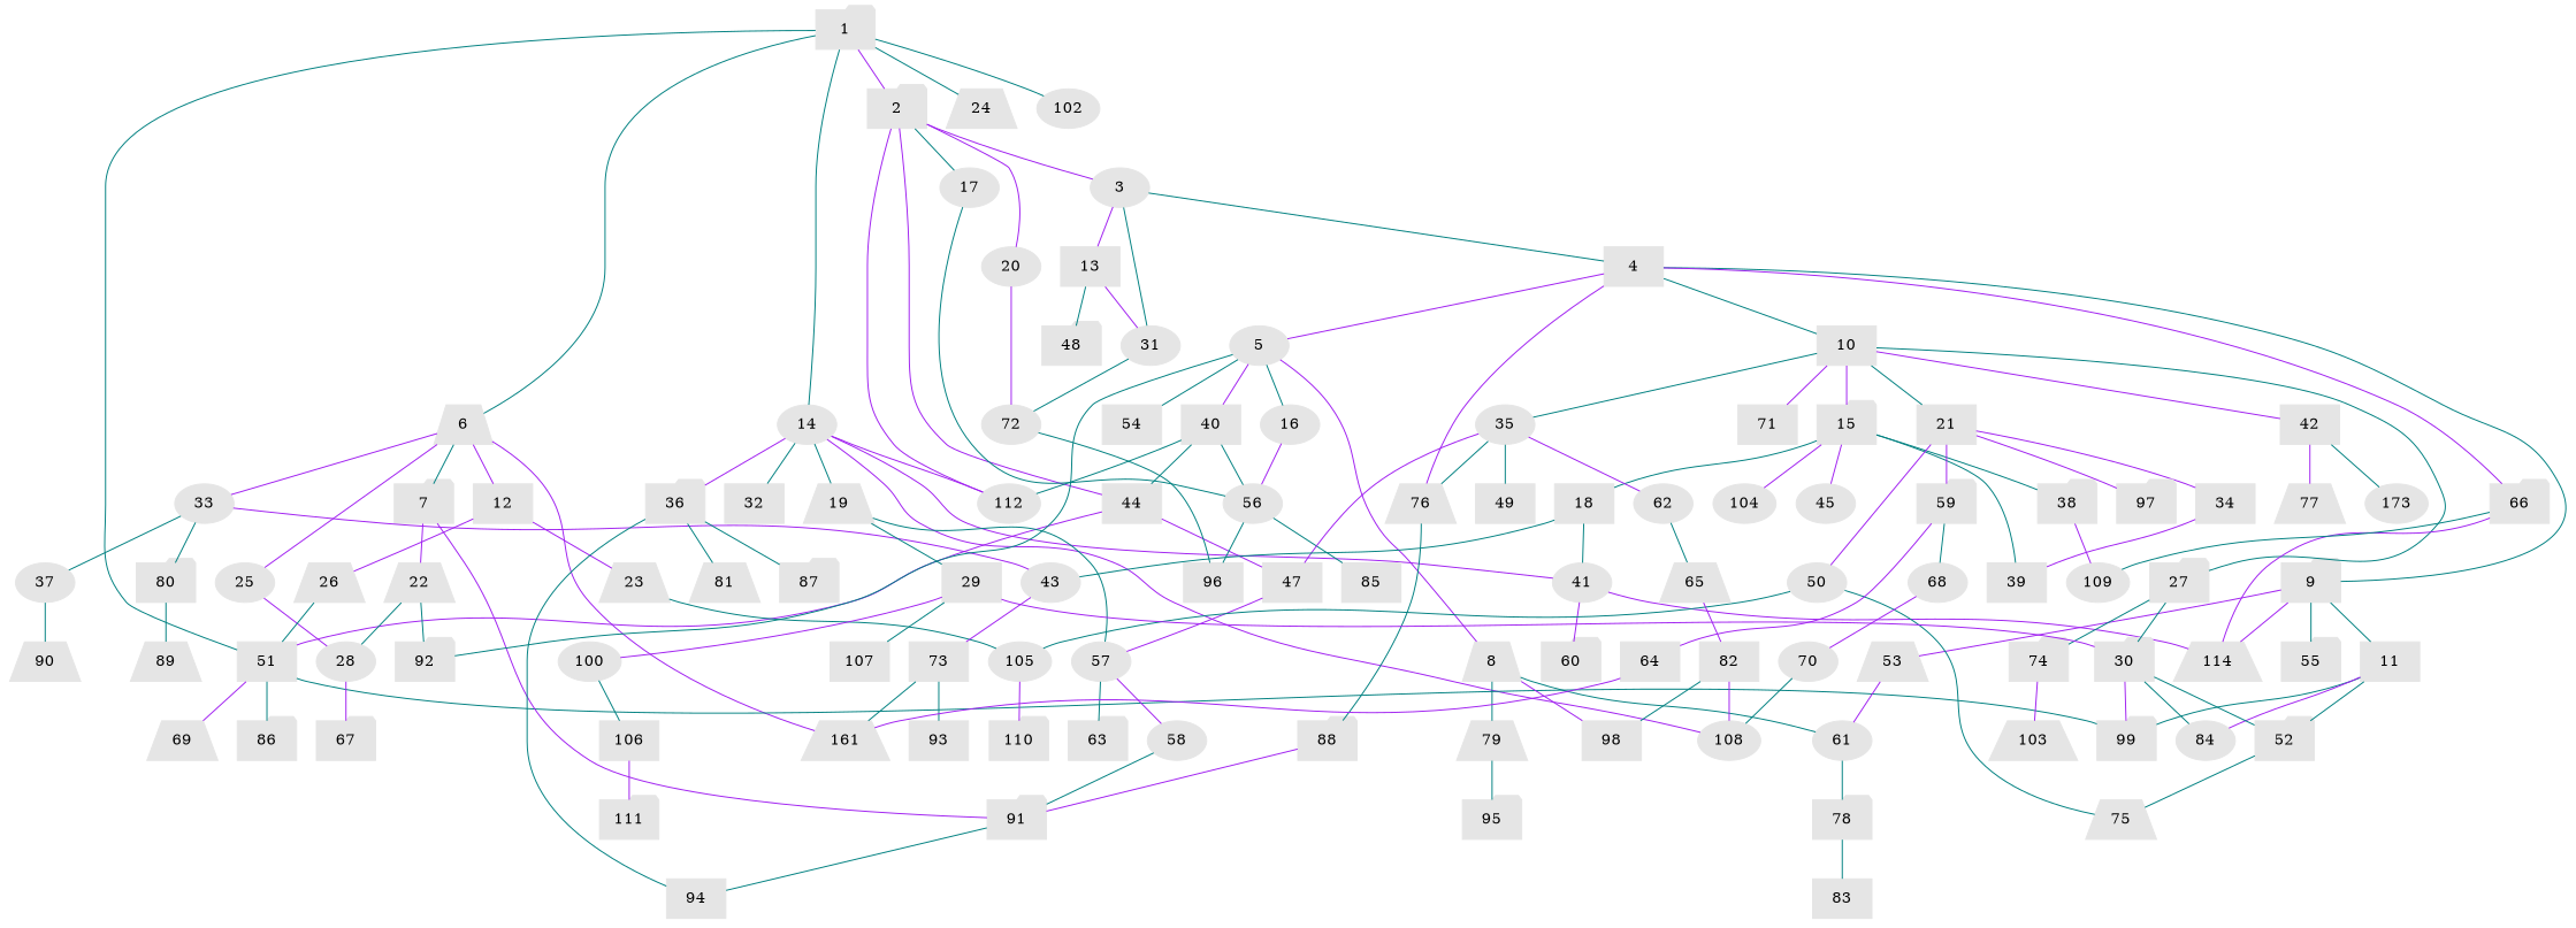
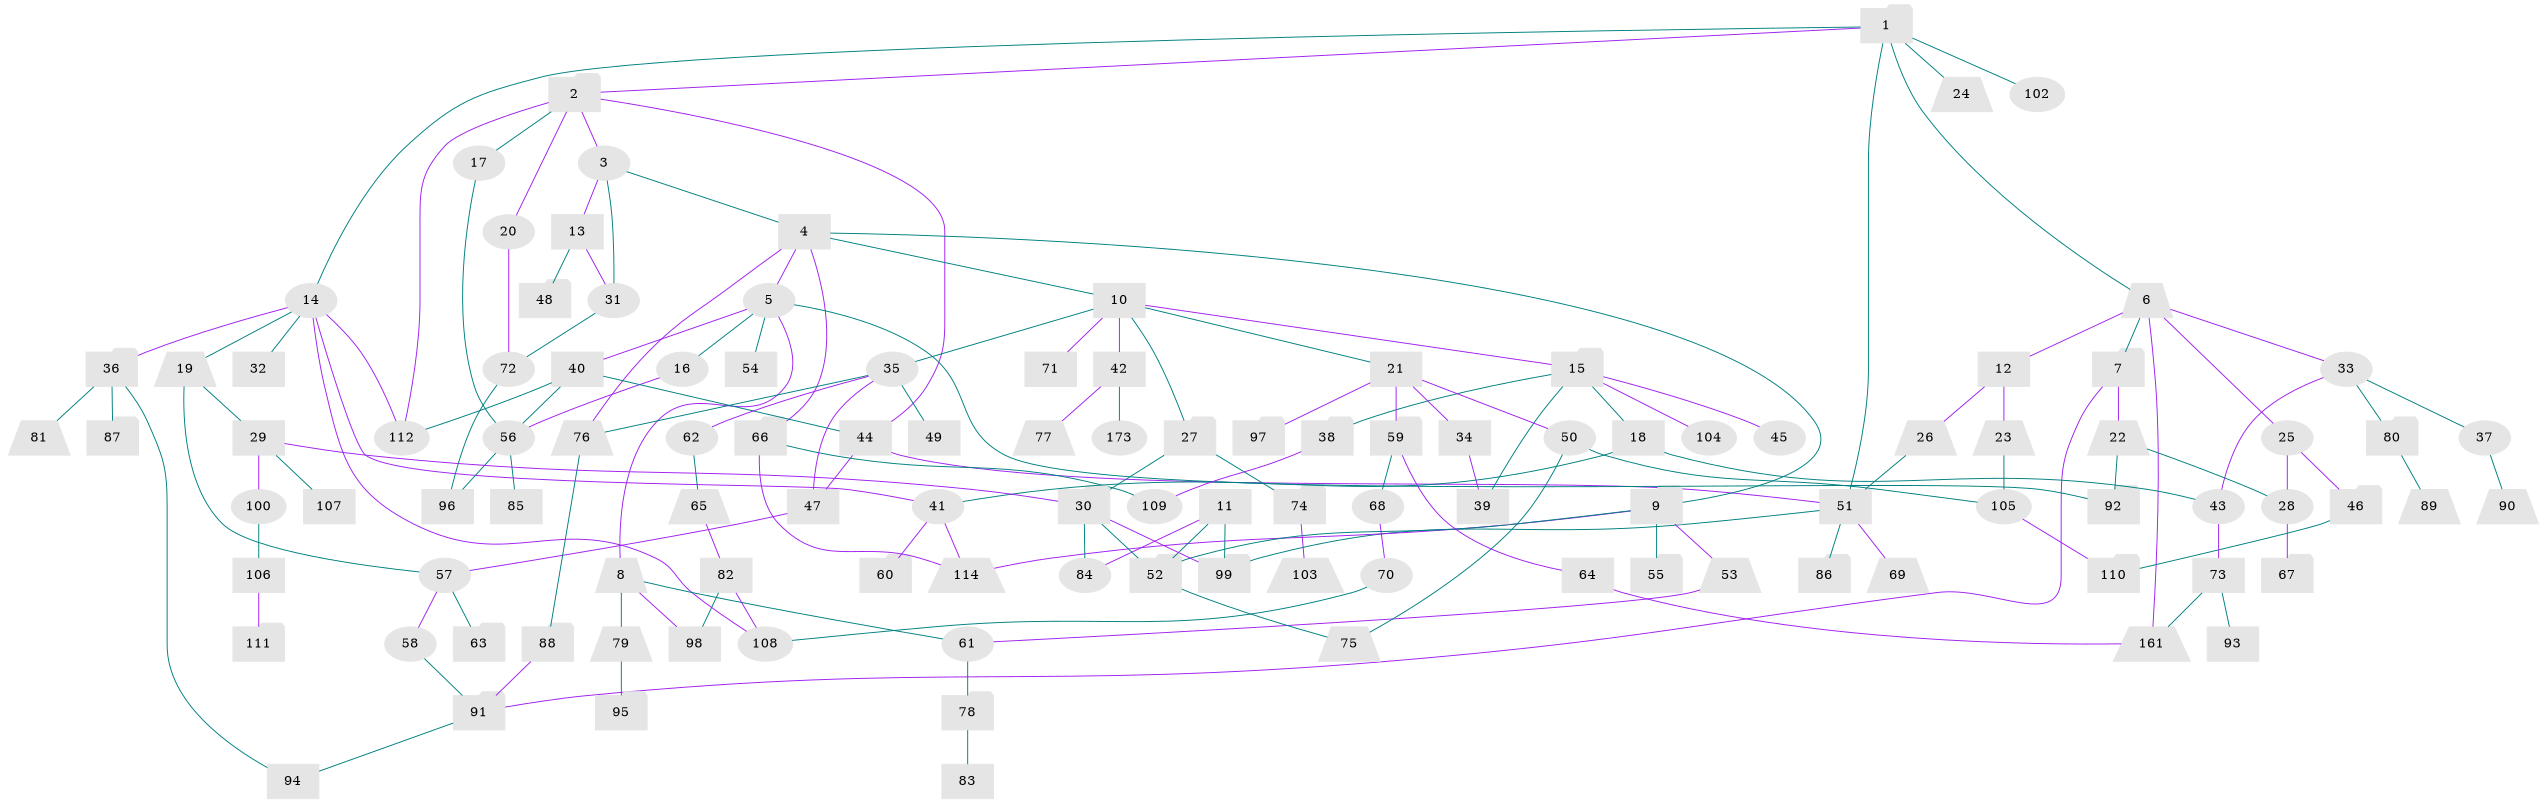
  graph {
    node [color=gray90 shape=ellipse style=filled]
    edge [color=teal]
    1 [shape=folder]
    2 [shape=folder]
    6 [shape=trapezium]
    14
    24 [shape=trapezium]
    51 [shape=box]
    102
    3
    17
    20
    44 [shape=box]
    112
    7 [shape=folder]
    12 [shape=box]
    25
    33
    n17 [label=161 shape=trapezium]
    19 [shape=trapezium]
    32 [shape=box]
    36 [shape=folder]
    41
    108
    99 [shape=folder]
    69 [shape=trapezium]
    86 [shape=folder]
    4 [shape=box]
    13 [shape=box]
    31
    56
    72
    47 [shape=box]
    5
    9 [shape=folder]
    10 [shape=box]
    66 [shape=folder]
    76 [shape=trapezium]
    48 [shape=folder]
    8 [shape=trapezium]
    16
    40 [shape=box]
    54 [shape=box]
    92 [shape=folder]
    11 [shape=box]
    53 [shape=trapezium]
    55 [shape=folder]
    114 [shape=trapezium]
    15 [shape=folder]
    21 [shape=box]
    27 [shape=folder]
    35
    42 [shape=box]
    71 [shape=box]
    109
    88 [shape=folder]
    61
    79 [shape=trapezium]
    98 [shape=box]
    22 [shape=trapezium]
    91 [shape=folder]
    23 [shape=trapezium]
    26 [shape=trapezium]
    28
+   46 [shape=folder]
    43
    37
    80 [shape=folder]
    94 [shape=box]
    78 [shape=folder]
    95 [shape=folder]
    52 [shape=folder]
    84
    18 [shape=box]
    38 [shape=folder]
    39 [shape=box]
    45
    104
    34 [shape=box]
    50
    59 [shape=folder]
    97 [shape=folder]
    30 [shape=folder]
    74 [shape=folder]
    49 [shape=box]
    62
    77 [shape=trapezium]
    n86 [label=173]
    75 [shape=trapezium]
    105
    29 [shape=box]
    57
    81 [shape=trapezium]
    87 [shape=folder]
    60 [shape=folder]
    85 [shape=box]
    96 [shape=box]
    73 [shape=box]
    100
    107 [shape=box]
    58
    63 [shape=folder]
    64 [shape=box]
    68
    67 [shape=folder]
    110 [shape=folder]
    103 [shape=trapezium]
    106 [shape=box]
    90 [shape=trapezium]
    89 [shape=trapezium]
    65 [shape=trapezium]
    93 [shape=box]
    70
    83 [shape=box]
    82 [shape=box]
    111 [shape=folder]
    1 -- 2 [color=purple]
    1 -- 6
    1 -- 14
    1 -- 24
    1 -- 51
    1 -- 102
    2 -- 3 [color=purple]
    2 -- 17
    2 -- 20 [color=purple]
    2 -- 44 [color=purple]
    2 -- 112 [color=purple]
    6 -- 7
    6 -- 12 [color=purple]
    6 -- 25 [color=purple]
    6 -- 33 [color=purple]
    6 -- n17 [color=purple]
    14 -- 112 [color=purple]
    14 -- 19
    14 -- 32
    14 -- 36 [color=purple]
    14 -- 41 [color=purple]
    14 -- 108 [color=purple]
    51 -- 99
    51 -- 69 [color=purple]
    51 -- 86
    3 -- 4
    3 -- 13 [color=purple]
    3 -- 31
    17 -- 56
    20 -- 72 [color=purple]
    44 -- 51 [color=purple]
    44 -- 47 [color=purple]
    7 -- 22 [color=purple]
    7 -- 91 [color=purple]
    12 -- 23 [color=purple]
    12 -- 26 [color=purple]
    25 -- 28 [color=purple]
+   25 -- 46 [color=purple]
    33 -- 43 [color=purple]
    33 -- 37
    33 -- 80
    19 -- 29
    19 -- 57
    36 -- 94
    36 -- 81
    36 -- 87
    41 -- 114 [color=purple]
    41 -- 60 [color=purple]
    4 -- 5 [color=purple]
    4 -- 9
    4 -- 10
    4 -- 66 [color=purple]
    4 -- 76 [color=purple]
    13 -- 31 [color=purple]
    13 -- 48
    31 -- 72
    56 -- 85
    56 -- 96
    72 -- 96
    47 -- 57 [color=purple]
    5 -- 8 [color=purple]
    5 -- 16
    5 -- 40 [color=purple]
    5 -- 54
    5 -- 92
-   9 -- 11
+   9 -- 52
    9 -- 53 [color=purple]
    9 -- 55
    9 -- 114 [color=purple]
    10 -- 15 [color=purple]
    10 -- 21
    10 -- 27
    10 -- 35
    10 -- 42 [color=purple]
    10 -- 71 [color=purple]
    66 -- 114 [color=purple]
    66 -- 109
    76 -- 88
    8 -- 61
    8 -- 79
    8 -- 98 [color=purple]
    16 -- 56 [color=purple]
    40 -- 44
    40 -- 112
    40 -- 56
    11 -- 99
    11 -- 52
    11 -- 84 [color=purple]
    53 -- 61 [color=purple]
    15 -- 18
    15 -- 38
    15 -- 39
    15 -- 45 [color=purple]
    15 -- 104 [color=purple]
    21 -- 34 [color=purple]
    21 -- 50 [color=purple]
    21 -- 59 [color=purple]
    21 -- 97 [color=purple]
    27 -- 30
    27 -- 74
    35 -- 47 [color=purple]
    35 -- 76
    35 -- 49
    35 -- 62 [color=purple]
    42 -- 77 [color=purple]
    42 -- n86
    88 -- 91 [color=purple]
    61 -- 78
    79 -- 95
    22 -- 92
    22 -- 28
    91 -- 94
    23 -- 105
    26 -- 51
    28 -- 67 [color=purple]
+   46 -- 110
    43 -- 73 [color=purple]
    37 -- 90
    80 -- 89
    78 -- 83
    52 -- 75
    18 -- 41
    18 -- 43
    38 -- 109 [color=purple]
    34 -- 39 [color=purple]
    50 -- 75
    50 -- 105
    59 -- 64 [color=purple]
    59 -- 68
    30 -- 99 [color=purple]
    30 -- 52
    30 -- 84
    74 -- 103 [color=purple]
    62 -- 65
    105 -- 110 [color=purple]
    29 -- 30 [color=purple]
    29 -- 100 [color=purple]
    29 -- 107
    57 -- 58 [color=purple]
    57 -- 63
    73 -- n17
    73 -- 93
    100 -- 106
    58 -- 91
    64 -- n17 [color=purple]
    68 -- 70 [color=purple]
    106 -- 111 [color=purple]
    65 -- 82 [color=purple]
    70 -- 108
    82 -- 108 [color=purple]
    82 -- 98
  }
